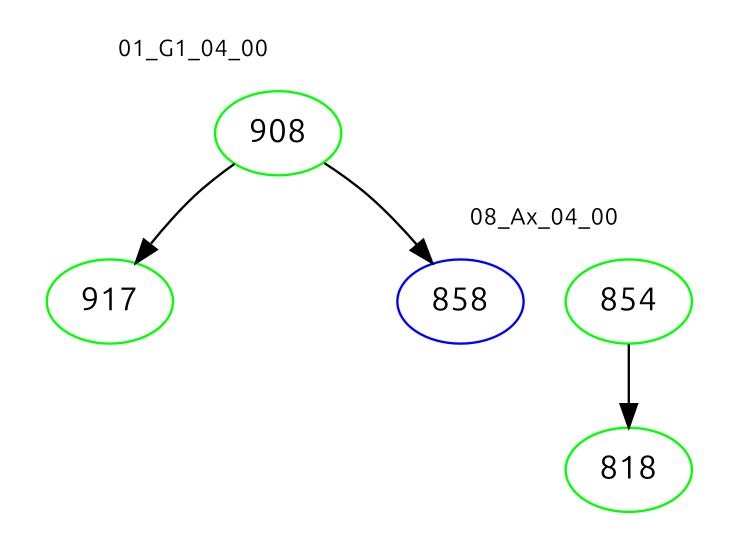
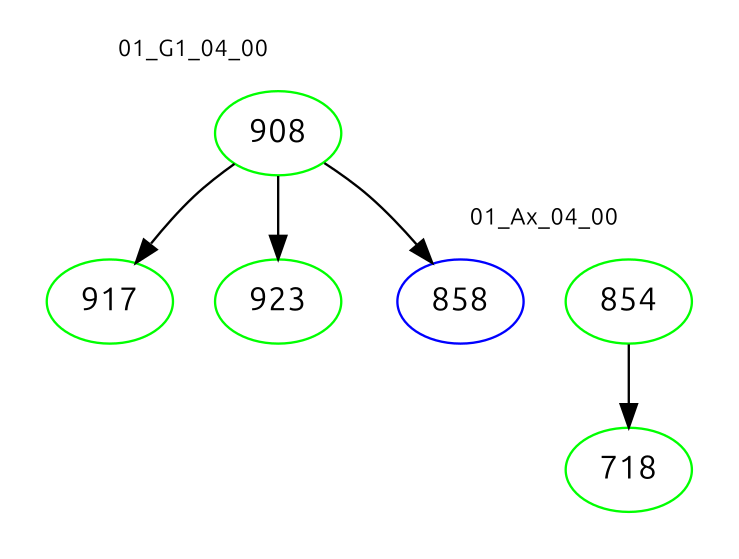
  digraph {
    fontname=Ubuntu
    node [color=green fontname=Ubuntu]
    edge [color=black fontname=Ubuntu]
    n1 [label=854]
-   n2 [label=818]
+   n2 [label=718]
    n3 [color=blue label=858]
    n4 [label=908]
    n5 [label=917]
+   n6 [label=923]
    subgraph cluster_1 {
      color=white
      fontsize=10
-     label="08_Ax_04_00"
+     label="01_Ax_04_00"
      n1
      n2
      n3
    }
    subgraph cluster_2 {
      color=white
      fontsize=10
      label="01_G1_04_00"
      n4
      n5
+     n6
    }
    n1 -> n2
    n4 -> n3
    n4 -> n5
+   n4 -> n6
  }
